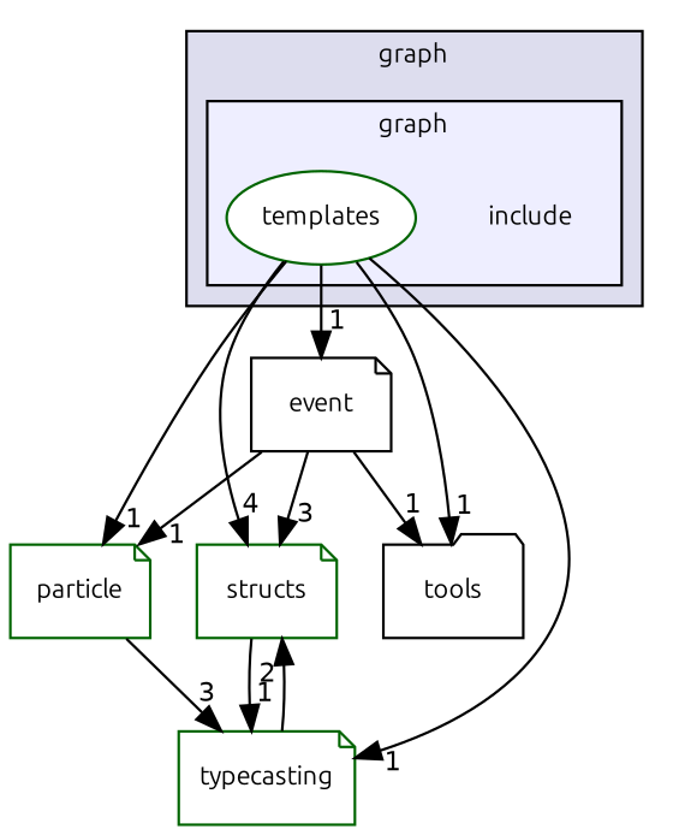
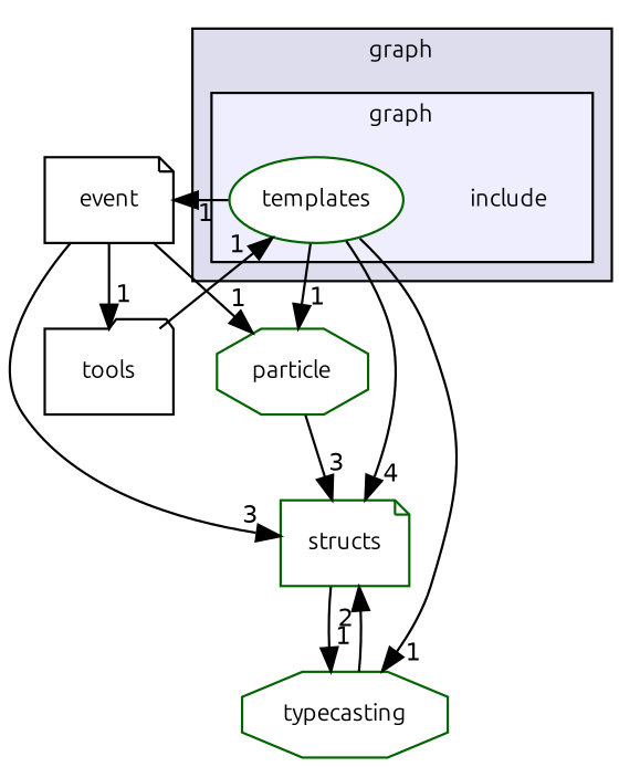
  digraph {
    compound=true
    fontname=Ubuntu
    node [color=darkgreen fontname=Ubuntu fontsize=10 shape=note fillcolor=white style=filled]
    edge [fontname=Ubuntu headlabel=1 labeldistance=1.5 labelfontname=Helvetica labelfontsize=10]
    n1 [color=brown label=include shape=plaintext fillcolor="" style=""]
    n2 [label=templates shape=ellipse]
    n3 [label=structs]
-   n4 [label=typecasting]
+   n4 [label=typecasting shape=octagon]
    n5 [color=black label=event]
-   n6 [label=particle]
+   n6 [label=particle shape=octagon]
    n7 [color=black label=tools shape=folder]
    subgraph cluster_1 {
      bgcolor="#ddddee"
      fontsize=10
      label="graph"
      pencolor=black
      subgraph cluster_2 {
        bgcolor="#eeeeff"
        fontsize=10
        label="graph"
        pencolor=black
        n1
        n2
      }
    }
    n2 -> n3 [headlabel=4]
    n2 -> n4
    n2 -> n5
    n2 -> n6
-   n2 -> n7
+   n7 -> n2
    n3 -> n4
    n4 -> n3 [headlabel=2]
    n5 -> n3 [headlabel=3]
    n5 -> n6
    n5 -> n7
-   n6 -> n4 [headlabel=3]
+   n6 -> n3 [headlabel=3]
  }
